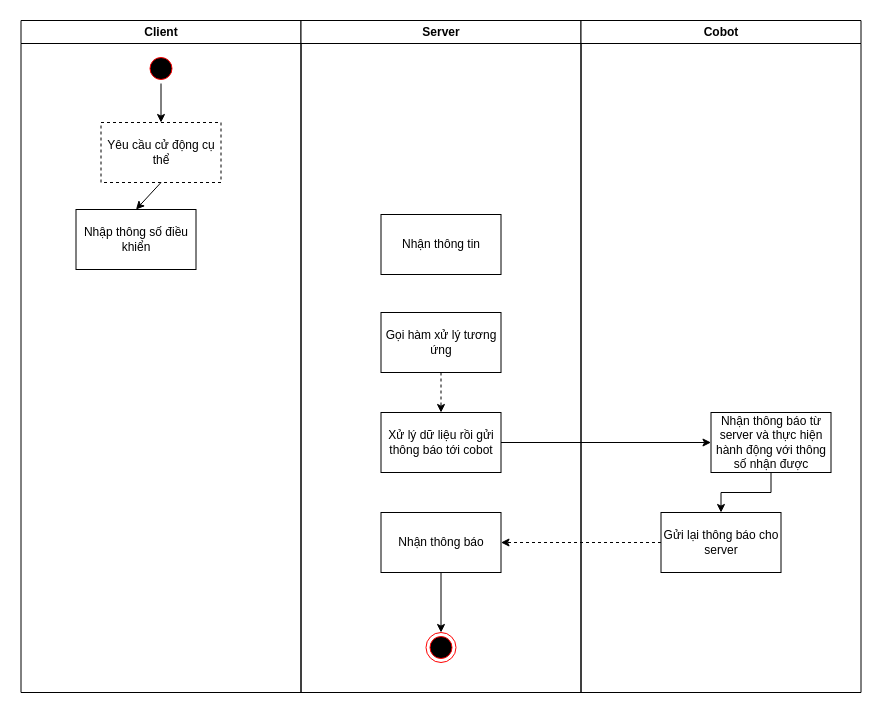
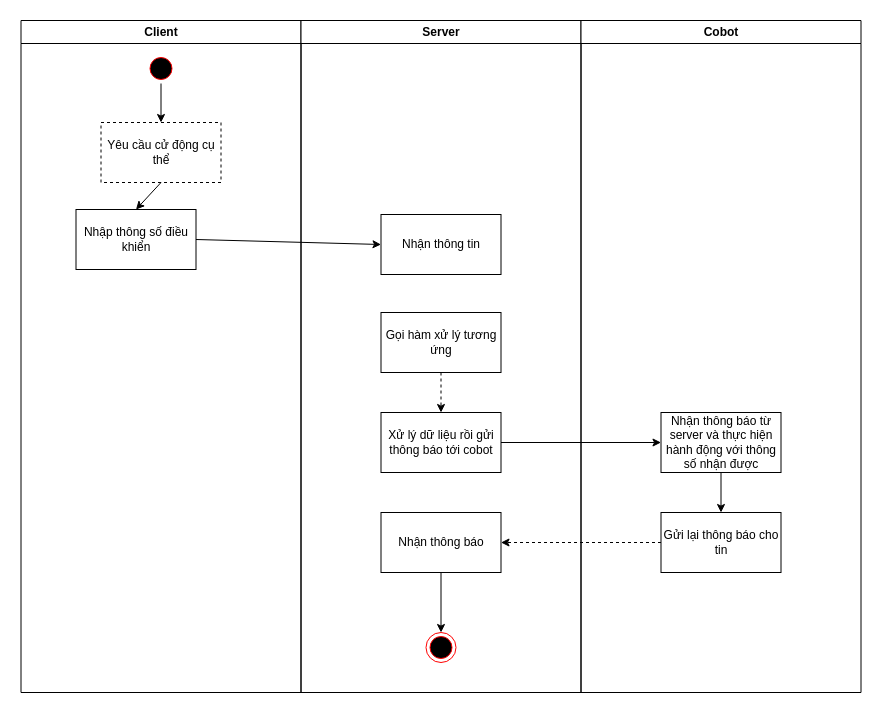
  <mxCell id="0" />
  <mxCell id="1" parent="0" />
  <mxCell id="2" value="Client" style="swimlane;whiteSpace=wrap" parent="1" vertex="1"><mxGeometry x="20.5" y="20" width="280" height="672" as="geometry" /></mxCell>
  <mxCell id="3" value="" style="ellipse;shape=startState;fillColor=#000000;strokeColor=#ff0000;" parent="2" vertex="1"><mxGeometry x="125" y="33" width="30" height="30" as="geometry" /></mxCell>
  <mxCell id="4" value="" style="endArrow=classic;html=1;rounded=0;exitX=0.5;exitY=1;exitDx=0;exitDy=0;entryX=0.5;entryY=0;entryDx=0;entryDy=0;" parent="2" source="3" target="5" edge="1"><mxGeometry width="50" height="50" relative="1" as="geometry"><mxPoint x="420.5" y="302" as="sourcePoint" /><mxPoint x="140.0" y="92" as="targetPoint" /></mxGeometry></mxCell>
  <mxCell id="5" value="Yêu cầu cử động cụ thể" style="rounded=0;whiteSpace=wrap;html=1;dashed=1;" parent="2" vertex="1"><mxGeometry x="80" y="102" width="120" height="60" as="geometry" /></mxCell>
  <mxCell id="6" value="Nhập thông số điều khiển" style="rounded=0;whiteSpace=wrap;html=1;" parent="2" vertex="1"><mxGeometry x="55" y="189" width="120" height="60" as="geometry" /></mxCell>
  <mxCell id="7" value="" style="endArrow=classic;html=1;rounded=0;exitX=0.5;exitY=1;exitDx=0;exitDy=0;entryX=0.5;entryY=0;entryDx=0;entryDy=0;" parent="2" source="5" target="6" edge="1"><mxGeometry width="50" height="50" relative="1" as="geometry"><mxPoint x="425.5" y="102" as="sourcePoint" /><mxPoint x="475.5" y="52" as="targetPoint" /></mxGeometry></mxCell>
  <mxCell id="8" value="Server" style="swimlane;whiteSpace=wrap" parent="1" vertex="1"><mxGeometry x="300.5" y="20" width="280" height="672" as="geometry" /></mxCell>
  <mxCell id="9" value="Nhận thông tin" style="rounded=0;whiteSpace=wrap;html=1;" parent="8" vertex="1"><mxGeometry x="80" y="194" width="120" height="60" as="geometry" /></mxCell>
  <mxCell id="10" value="" style="edgeStyle=orthogonalEdgeStyle;rounded=0;orthogonalLoop=1;jettySize=auto;html=1;dashed=1;" parent="8" source="11" target="12" edge="1"><mxGeometry relative="1" as="geometry" /></mxCell>
  <mxCell id="11" value="Gọi hàm xử lý tương ứng" style="rounded=0;whiteSpace=wrap;html=1;" parent="8" vertex="1"><mxGeometry x="80" y="292" width="120" height="60" as="geometry" /></mxCell>
  <mxCell id="12" value="Xử lý dữ liệu rồi gửi thông báo tới cobot" style="rounded=0;whiteSpace=wrap;html=1;" parent="8" vertex="1"><mxGeometry x="80" y="392" width="120" height="60" as="geometry" /></mxCell>
  <mxCell id="13" value="" style="ellipse;html=1;shape=endState;fillColor=#000000;strokeColor=#ff0000;" parent="8" vertex="1"><mxGeometry x="125" y="612" width="30" height="30" as="geometry" /></mxCell>
  <mxCell id="14" value="" style="edgeStyle=orthogonalEdgeStyle;rounded=0;orthogonalLoop=1;jettySize=auto;html=1;" parent="8" source="15" target="13" edge="1"><mxGeometry relative="1" as="geometry" /></mxCell>
  <mxCell id="15" value="Nhận thông báo" style="rounded=0;whiteSpace=wrap;html=1;" parent="8" vertex="1"><mxGeometry x="80" y="492" width="120" height="60" as="geometry" /></mxCell>
  <mxCell id="16" value="Cobot" style="swimlane;whiteSpace=wrap" parent="1" vertex="1"><mxGeometry x="580.5" y="20" width="280" height="672" as="geometry" /></mxCell>
  <mxCell id="17" value="" style="edgeStyle=orthogonalEdgeStyle;rounded=0;orthogonalLoop=1;jettySize=auto;html=1;" parent="16" source="18" target="19" edge="1"><mxGeometry relative="1" as="geometry" /></mxCell>
- <mxCell id="18" value="Nhận thông báo từ server và thực hiện hành động với thông số nhận được" style="rounded=0;whiteSpace=wrap;html=1;" parent="16" vertex="1"><mxGeometry x="130" y="392" width="120" height="60" as="geometry" /></mxCell>
- <mxCell id="19" value="Gửi lại thông báo cho server" style="rounded=0;whiteSpace=wrap;html=1;" parent="16" vertex="1"><mxGeometry x="80" y="492" width="120" height="60" as="geometry" /></mxCell>
+ <mxCell id="18" value="Nhận thông báo từ server và thực hiện hành động với thông số nhận được" style="rounded=0;whiteSpace=wrap;html=1;" parent="16" vertex="1"><mxGeometry x="80" y="392" width="120" height="60" as="geometry" /></mxCell>
+ <mxCell id="19" value="Gửi lại thông báo cho tin" style="rounded=0;whiteSpace=wrap;html=1;" parent="16" vertex="1"><mxGeometry x="80" y="492" width="120" height="60" as="geometry" /></mxCell>
+ <mxCell id="20" value="" style="endArrow=classic;html=1;rounded=0;exitX=1;exitY=0.5;exitDx=0;exitDy=0;entryX=0;entryY=0.5;entryDx=0;entryDy=0;" parent="1" source="6" target="9" edge="1"><mxGeometry width="50" height="50" relative="1" as="geometry"><mxPoint x="446" y="122" as="sourcePoint" /><mxPoint x="496" y="72" as="targetPoint" /></mxGeometry></mxCell>
  <mxCell id="21" style="edgeStyle=orthogonalEdgeStyle;rounded=0;orthogonalLoop=1;jettySize=auto;html=1;entryX=0;entryY=0.5;entryDx=0;entryDy=0;" parent="1" source="12" target="18" edge="1"><mxGeometry relative="1" as="geometry" /></mxCell>
  <mxCell id="22" style="edgeStyle=orthogonalEdgeStyle;rounded=0;orthogonalLoop=1;jettySize=auto;html=1;entryX=1;entryY=0.5;entryDx=0;entryDy=0;dashed=1;" parent="1" source="19" target="15" edge="1"><mxGeometry relative="1" as="geometry" /></mxCell>
